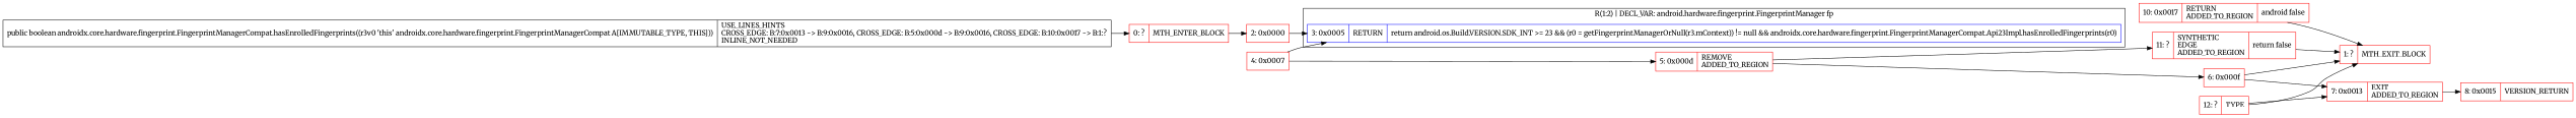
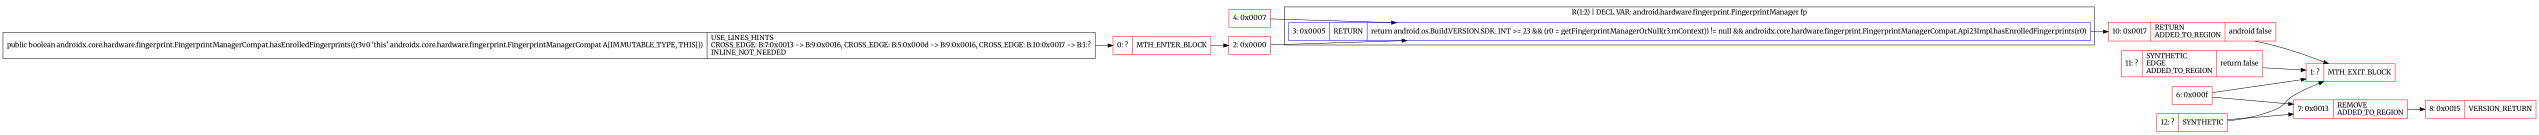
  digraph {
    fontname=Merriweather
    rankdir=LR
    node [color=red fontname=Merriweather shape=record]
    edge [fontname=Merriweather]
    n1 [color=blue label="{3\:\ 0x0005|RETURN\l|return android.os.Build.VERSION.SDK_INT \>= 23 && (r0 = getFingerprintManagerOrNull(r3.mContext)) != null && androidx.core.hardware.fingerprint.FingerprintManagerCompat.Api23Impl.hasEnrolledFingerprints(r0)\l}"]
    n2 [label="{10\:\ 0x0017|RETURN\lADDED_TO_REGION\l|android false\l}"]
    n3 [label="{4\:\ 0x0007}"]
-   n4 [label="{5\:\ 0x000d|REMOVE\lADDED_TO_REGION\l}"]
    n5 [label="{1\:\ ?|MTH_EXIT_BLOCK\l}"]
    n6 [label="{0\:\ ?|MTH_ENTER_BLOCK\l}"]
    n7 [label="{2\:\ 0x0000}"]
    n8 [label="{6\:\ 0x000f}"]
    n9 [label="{11\:\ ?|SYNTHETIC\lEDGE\lADDED_TO_REGION\l|return false\l}"]
-   n10 [label="{7\:\ 0x0013|EXIT\lADDED_TO_REGION\l}"]
+   n10 [label="{7\:\ 0x0013|REMOVE\lADDED_TO_REGION\l}"]
    n11 [label="{8\:\ 0x0015|VERSION_RETURN\l}"]
-   n12 [label="{12\:\ ?|TYPE\l}"]
+   n12 [label="{12\:\ ?|SYNTHETIC\l}"]
    n13 [label="{public boolean androidx.core.hardware.fingerprint.FingerprintManagerCompat.hasEnrolledFingerprints((r3v0 'this' androidx.core.hardware.fingerprint.FingerprintManagerCompat A[IMMUTABLE_TYPE, THIS]))  | USE_LINES_HINTS\lCROSS_EDGE: B:7:0x0013 \-\> B:9:0x0016, CROSS_EDGE: B:5:0x000d \-\> B:9:0x0016, CROSS_EDGE: B:10:0x0017 \-\> B:1:?\lINLINE_NOT_NEEDED\l}" color=""]
    subgraph cluster_1 {
      label="R(1:2) | DECL_VAR: android.hardware.fingerprint.FingerprintManager fp\l"
      n1
    }
+   n1 -> n2
    n2 -> n5
    n3 -> n1
-   n3 -> n4
-   n4 -> n8
-   n4 -> n9
    n6 -> n7
    n7 -> n1
    n8 -> n5
    n8 -> n10
    n9 -> n5
    n10 -> n11
    n12 -> n5
    n12 -> n10
    n13 -> n6
  }
